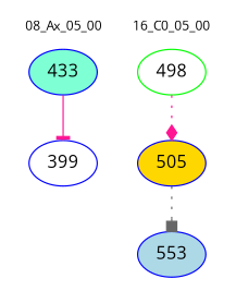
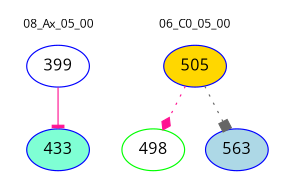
  digraph {
    fontname="Open Sans"
    node [color=blue fillcolor=white fontname="Open Sans" style=filled]
    edge [color=deeppink fontname="Open Sans" style=dotted]
    n1 [fillcolor=aquamarine label=433]
    n2 [label=399]
    n3 [fillcolor=gold label=505]
    n4 [color=green label=498]
-   n5 [fillcolor=lightblue label=553]
+   n5 [fillcolor=lightblue label=563]
    subgraph cluster_1 {
      color=white
      fontsize=10
      label="08_Ax_05_00"
      n1
      n2
    }
    subgraph cluster_2 {
      color=white
      fontsize=10
-     label="16_C0_05_00"
+     label="06_C0_05_00"
      n3
      n4
      n5
    }
-   n1 -> n2 [arrowhead=tee style=solid]
-   n4 -> n3 [arrowhead=diamond]
+   n2 -> n1 [arrowhead=tee style=solid]
+   n3 -> n4 [arrowhead=diamond]
    n3 -> n5 [arrowhead=box color=gray40]
  }
